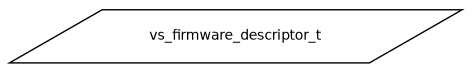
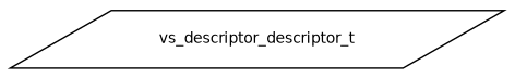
  digraph {
    rankdir=LR
-   n1 [color=black fillcolor=white fontname=Helvetica fontsize=10 height=0.2 label=vs_firmware_descriptor_t shape=parallelogram style=filled width=0.4]
+   n1 [color=black fillcolor=white fontname=Helvetica fontsize=10 height=0.2 label=vs_descriptor_descriptor_t shape=parallelogram style=filled width=0.4]
  }
